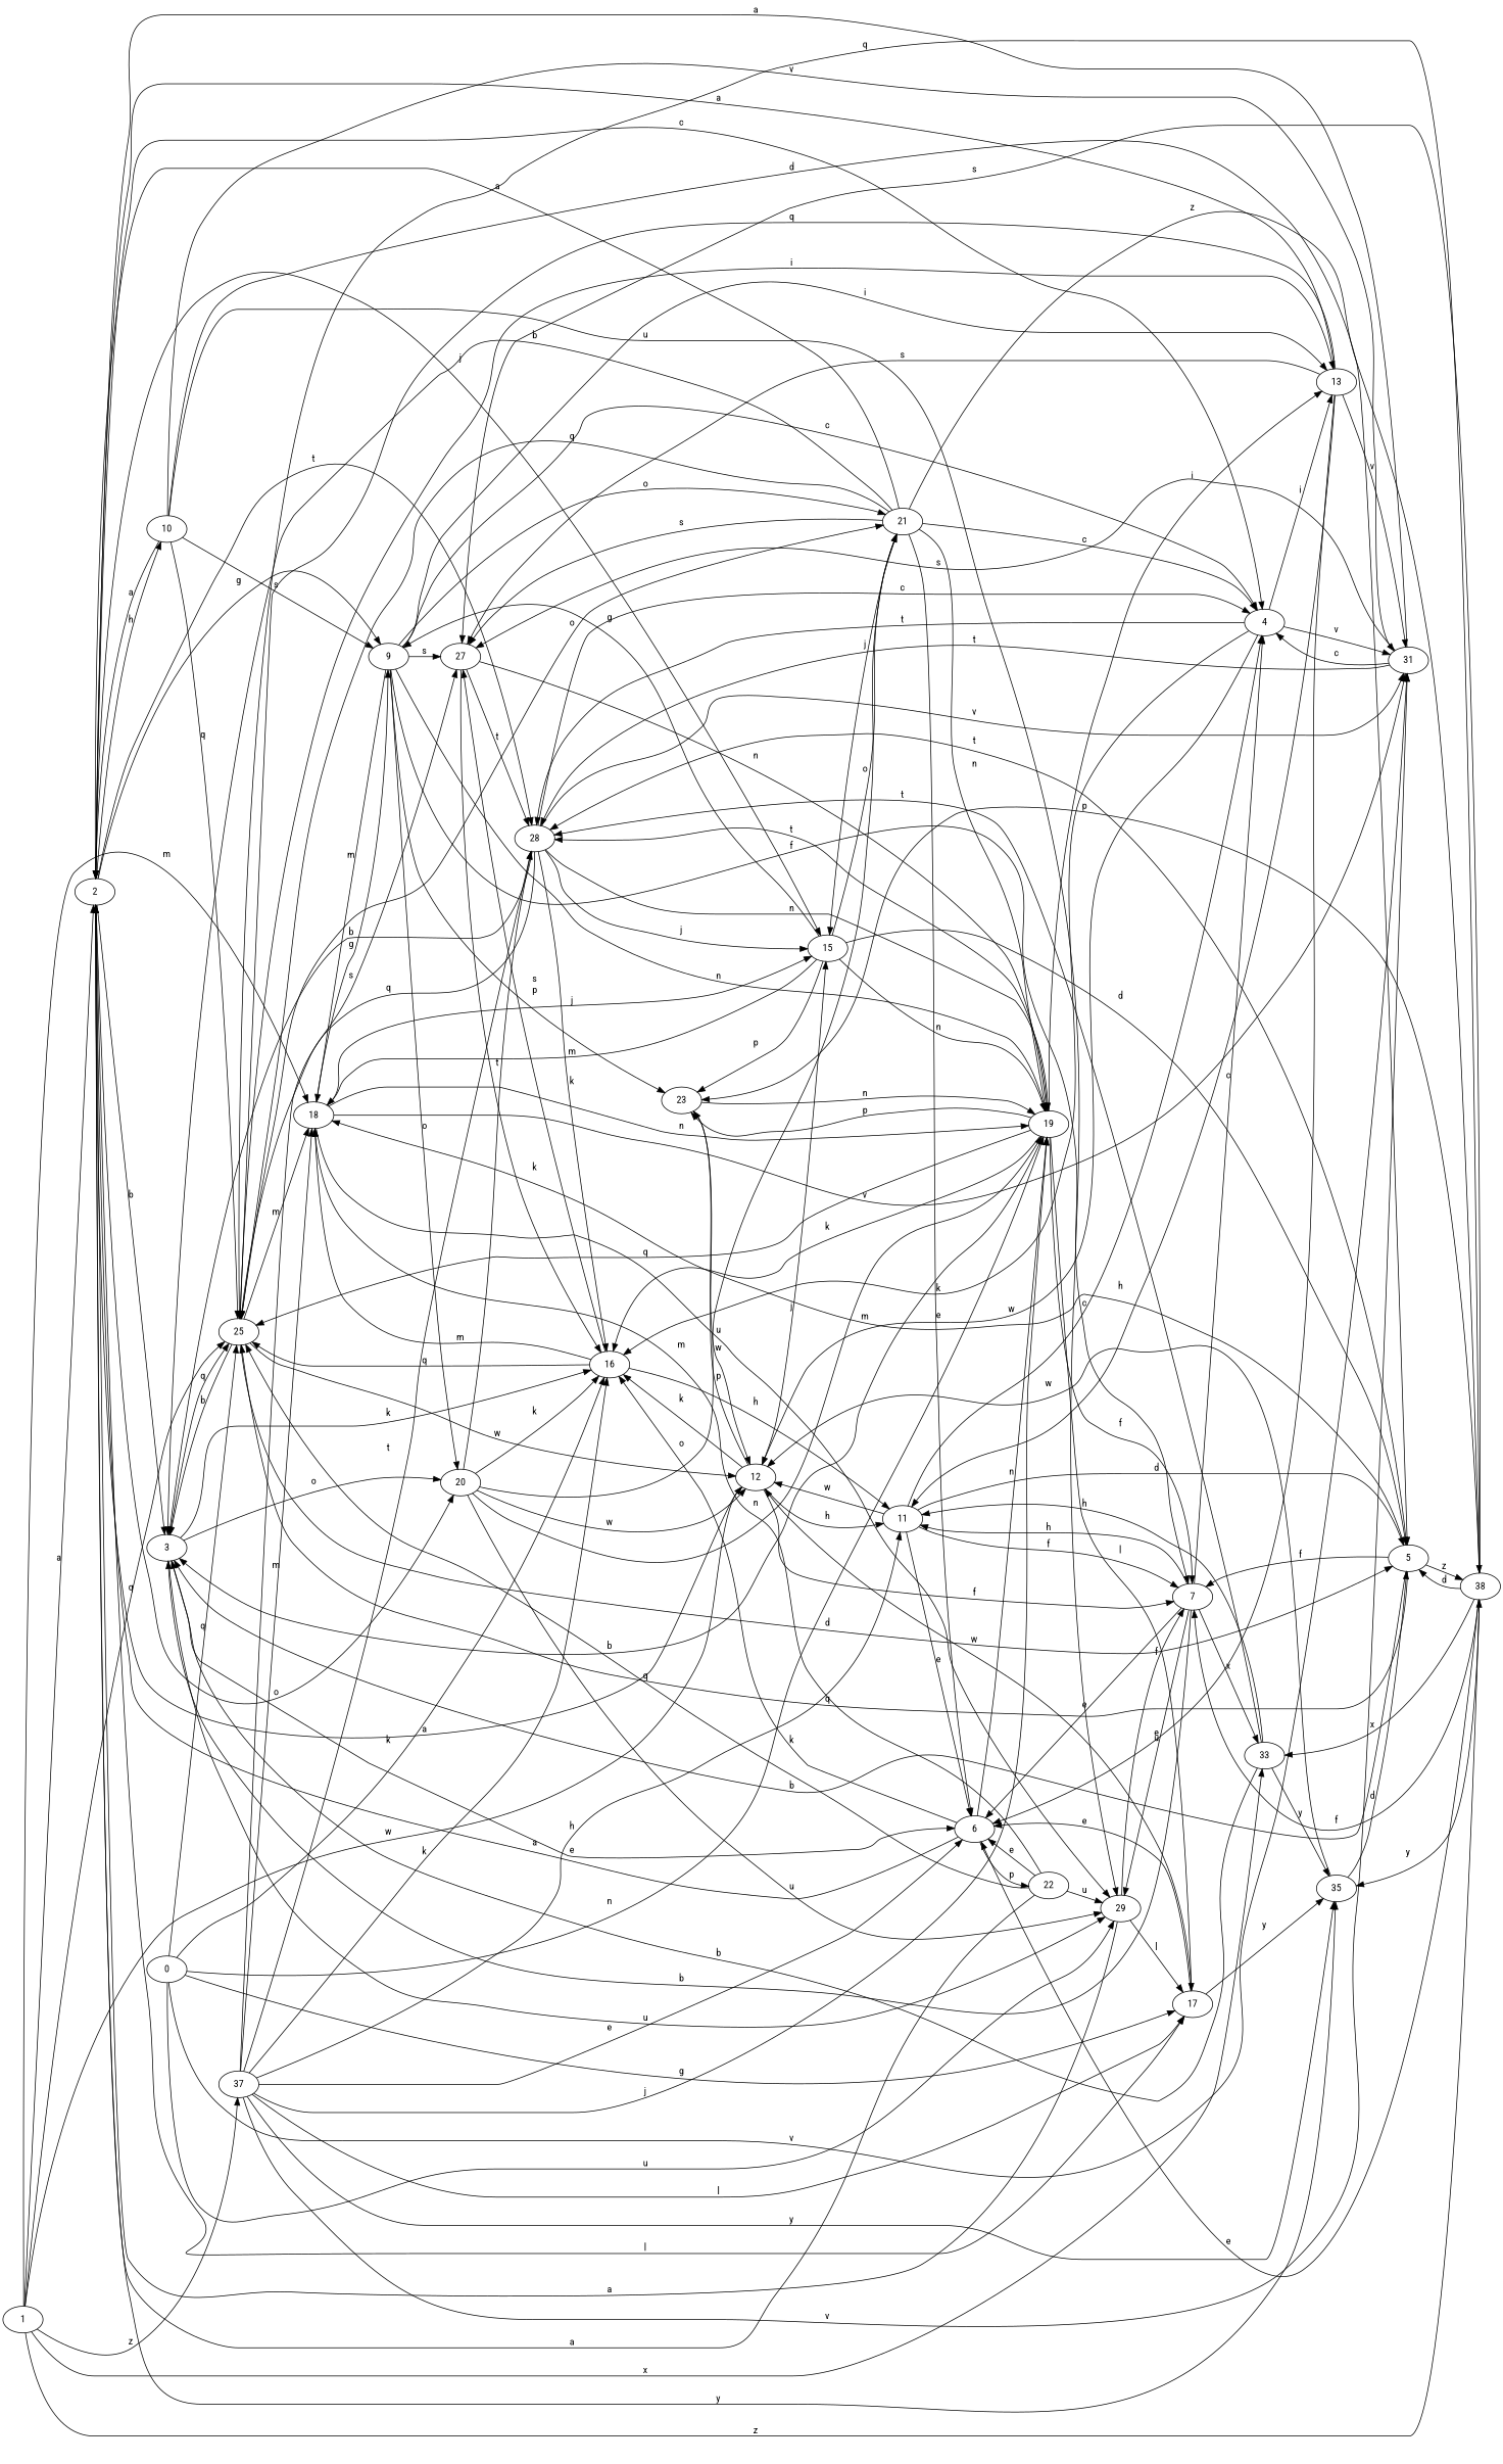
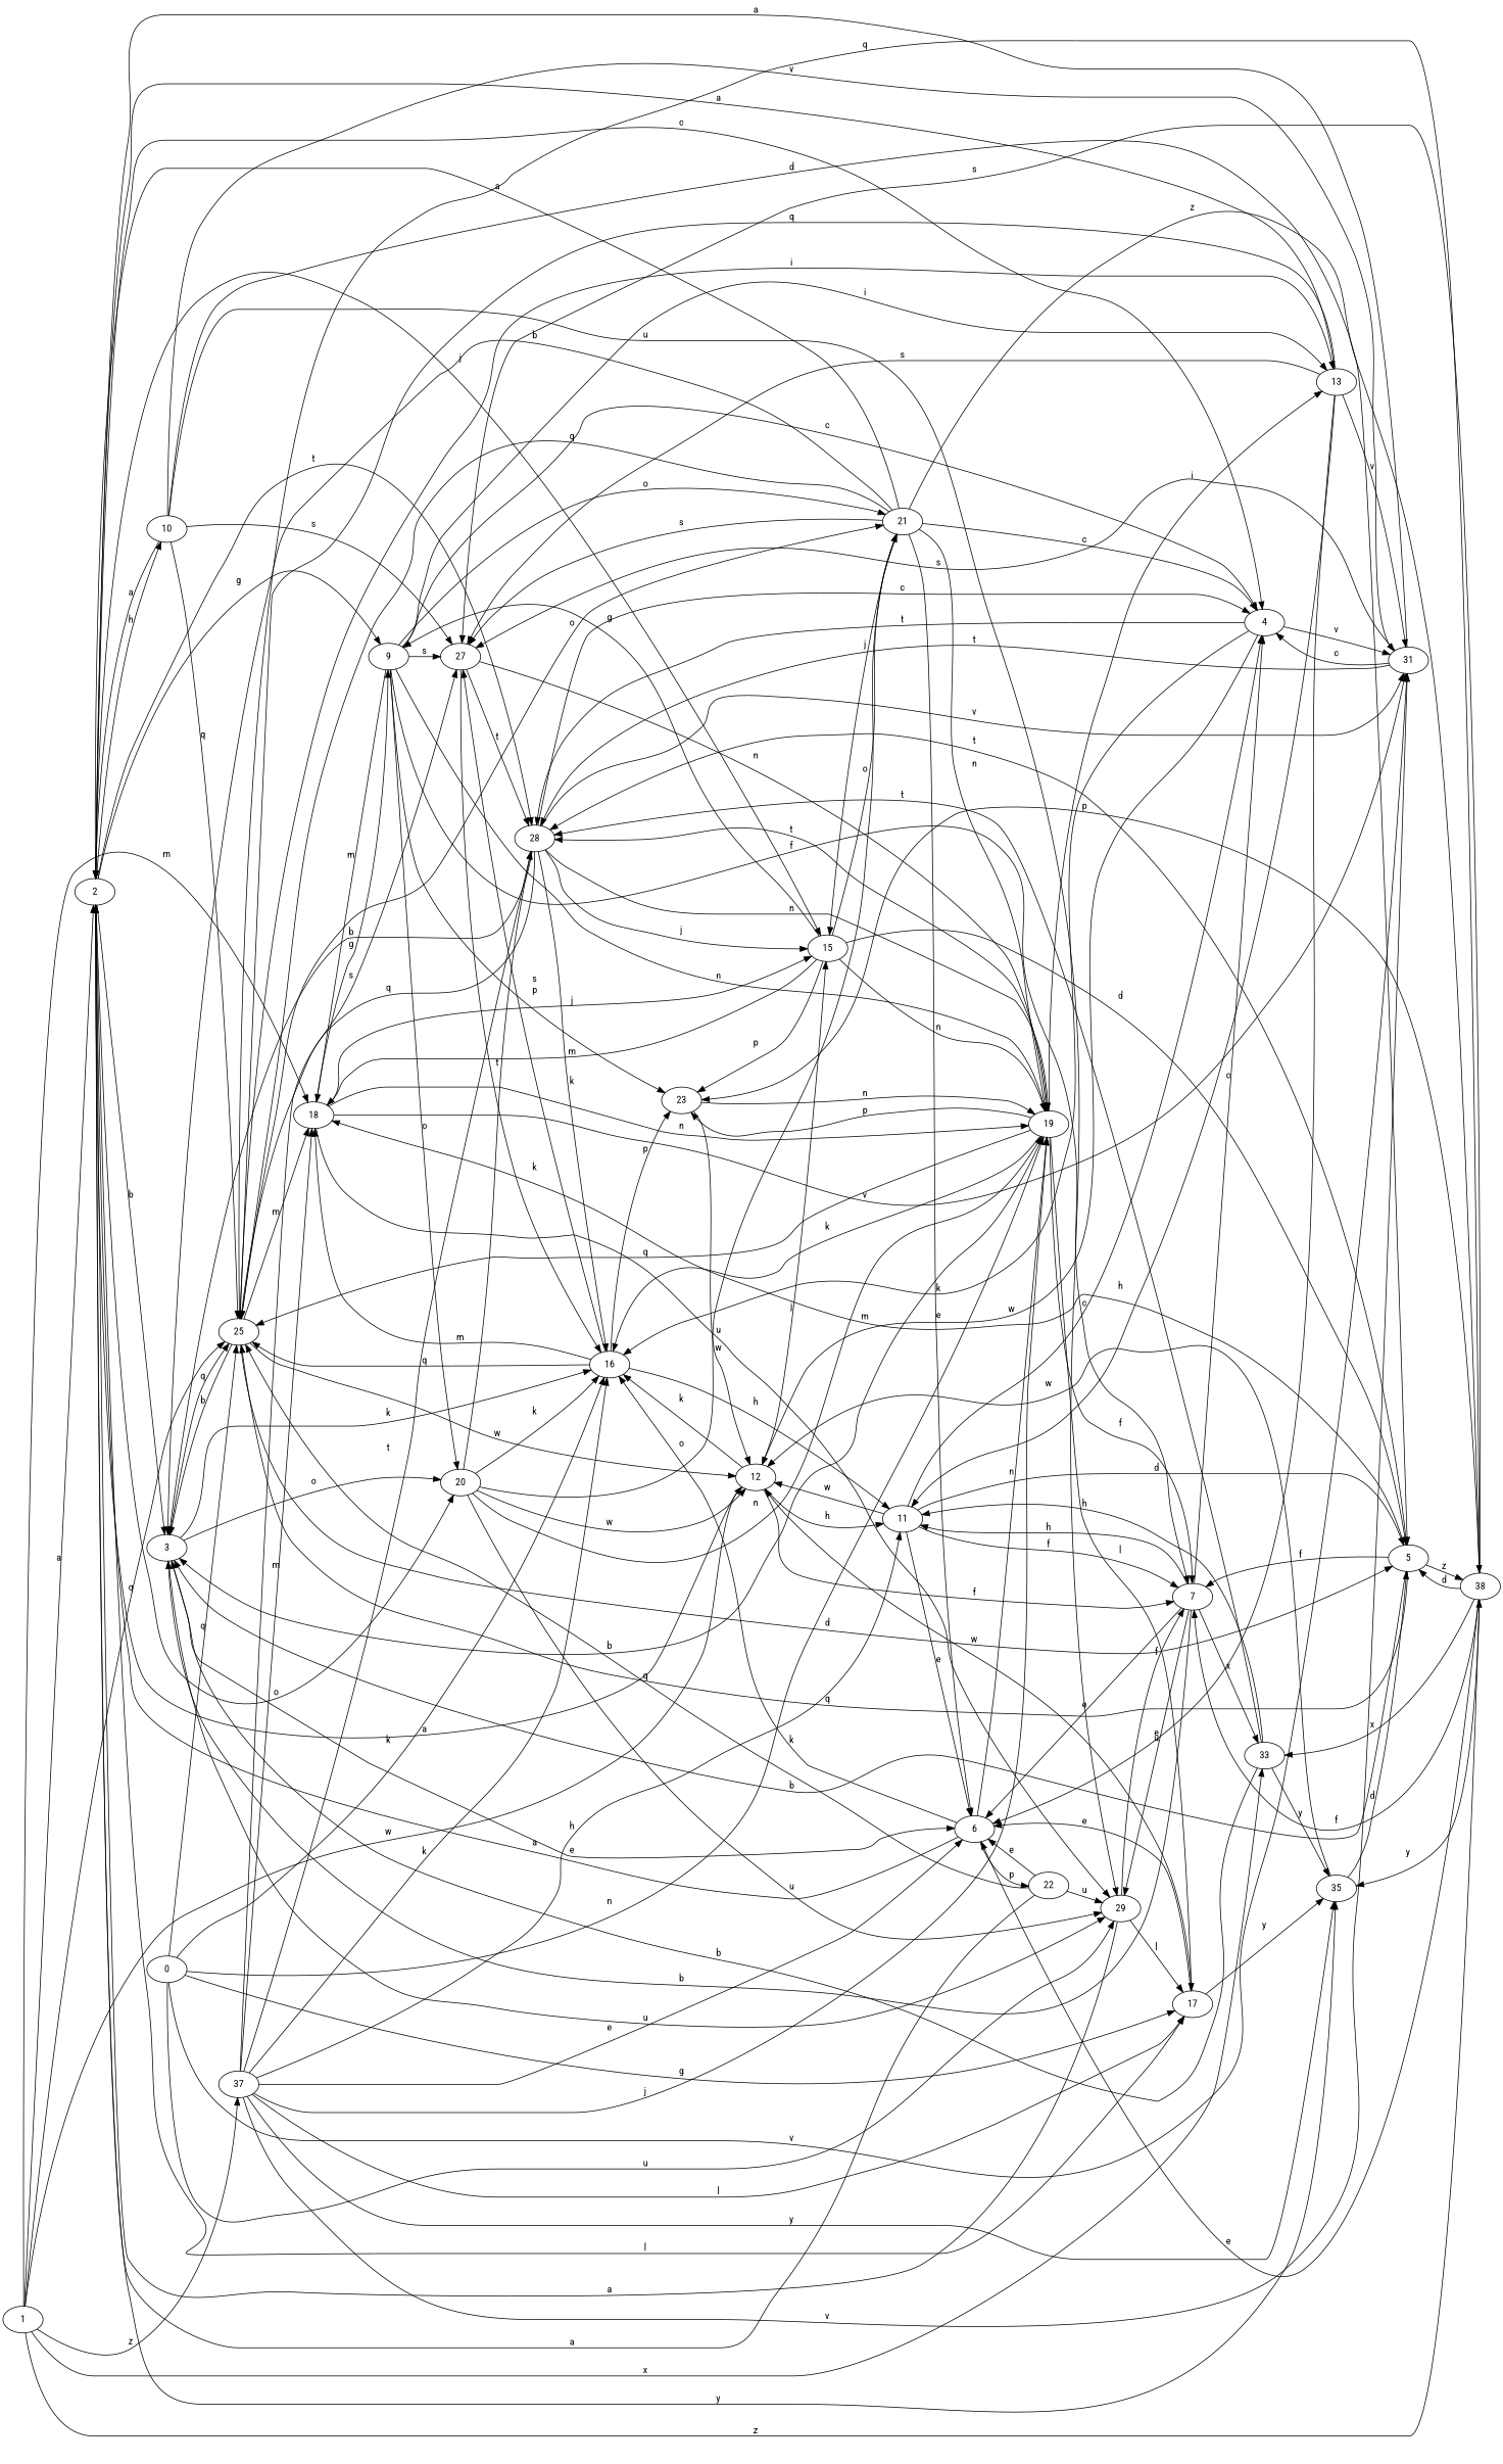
  strict digraph {
    fontname="Roboto Condensed"
    rankdir=LR
    node [fontname="Roboto Condensed"]
    edge [fontname="Roboto Condensed"]
    1
    2
    18
    25
    n5 [label=12]
    33
    37
    38
    3
    4
    9
    10
    15
    17
    20
    28
    35
    29
    31
    19
    13
    5
    21
    16
    7
    11
    23
    6
    27
    22
    0
    1 -> 2 [label=a]
    1 -> 18 [label=m]
    1 -> 25 [label=q]
    1 -> n5 [label=w]
    1 -> 33 [label=x]
    1 -> 37 [label=z]
    1 -> 38 [label=z]
    2 -> 3 [label=b]
    2 -> 4 [label=c]
    2 -> 9 [label=g]
    2 -> 10 [label=h]
    2 -> 15 [label=j]
    2 -> 17 [label=l]
    2 -> 20 [label=o]
    2 -> 28 [label=t]
    2 -> 35 [label=y]
    18 -> 9 [label=g]
    18 -> 15 [label=j]
    18 -> 29 [label=u]
    18 -> 31 [label=v]
    18 -> 19 [label=n]
    25 -> 18 [label=m]
    25 -> n5 [label=w]
    25 -> 3 [label=b]
    25 -> 13 [label=i]
    25 -> 5 [label=d]
    25 -> 21 [label=o]
    n5 -> 2 [label=a]
    n5 -> 15 [label=j]
    n5 -> 16 [label=k]
    n5 -> 7 [label=f]
    n5 -> 11 [label=h]
-   n5 -> 23 [label=p]
+   16 -> 23 [label=p]
    33 -> 3 [label=b]
    33 -> 28 [label=t]
    33 -> 35 [label=y]
    33 -> 11 [label=h]
    37 -> 18 [label=m]
    37 -> 17 [label=l]
    37 -> 28 [label=t]
    37 -> 35 [label=y]
    37 -> 31 [label=v]
    37 -> 19 [label=j]
    37 -> 16 [label=k]
    37 -> 11 [label=h]
    37 -> 6 [label=e]
    37 -> 27 [label=s]
    38 -> 25 [label=q]
    38 -> 33 [label=x]
    38 -> 35 [label=y]
    38 -> 5 [label=d]
    38 -> 7 [label=f]
    38 -> 23 [label=p]
    38 -> 6 [label=e]
    38 -> 27 [label=s]
    3 -> 25 [label=q]
    3 -> 20 [label=o]
    3 -> 29 [label=u]
    3 -> 16 [label=k]
    3 -> 6 [label=e]
    4 -> n5 [label=w]
    4 -> 28 [label=t]
    4 -> 31 [label=v]
-   4 -> 13 [label=i]
    4 -> 16 [label=k]
    9 -> 18 [label=m]
    9 -> 4 [label=c]
    9 -> 20 [label=o]
    9 -> 19 [label=n]
    9 -> 13 [label=i]
    9 -> 21 [label=o]
    9 -> 7 [label=f]
    9 -> 23 [label=p]
    9 -> 27 [label=s]
    10 -> 2 [label=a]
    10 -> 25 [label=q]
    10 -> 29 [label=u]
    10 -> 31 [label=v]
    10 -> 5 [label=d]
-   10 -> 9 [label=s]
+   10 -> 27 [label=s]
    15 -> 18 [label=m]
    15 -> 9 [label=g]
    15 -> 19 [label=n]
    15 -> 5 [label=d]
    15 -> 21 [label=o]
    15 -> 23 [label=p]
    17 -> n5 [label=w]
    17 -> 35 [label=y]
    17 -> 6 [label=e]
    20 -> n5 [label=w]
    20 -> 28 [label=t]
    20 -> 29 [label=u]
    20 -> 19 [label=n]
    20 -> 21 [label=o]
    20 -> 16 [label=k]
    28 -> 25 [label=q]
    28 -> 3 [label=b]
    28 -> 4 [label=c]
    28 -> 15 [label=j]
    28 -> 31 [label=v]
    28 -> 19 [label=n]
    28 -> 16 [label=k]
    35 -> n5 [label=w]
    35 -> 5 [label=d]
    29 -> 2 [label=a]
    29 -> 17 [label=l]
    29 -> 7 [label=f]
    31 -> 2 [label=a]
    31 -> 4 [label=c]
    31 -> 28 [label=t]
    31 -> 27 [label=s]
    19 -> 25 [label=q]
    19 -> 3 [label=b]
    19 -> 17 [label=l]
    19 -> 28 [label=t]
    19 -> 13 [label=i]
    19 -> 16 [label=k]
    19 -> 7 [label=f]
    19 -> 23 [label=p]
    13 -> 2 [label=a]
    13 -> 25 [label=q]
    13 -> 31 [label=v]
    13 -> 11 [label=h]
    13 -> 6 [label=e]
    13 -> 27 [label=s]
    5 -> 18 [label=m]
    5 -> 25 [label=q]
    5 -> 38 [label=z]
    5 -> 3 [label=b]
    5 -> 28 [label=t]
    5 -> 7 [label=f]
    21 -> 2 [label=a]
    21 -> 25 [label=q]
    21 -> 38 [label=z]
    21 -> 3 [label=b]
    21 -> 4 [label=c]
    21 -> 15 [label=j]
    21 -> 19 [label=n]
    21 -> 6 [label=e]
    21 -> 27 [label=s]
    16 -> 18 [label=m]
    16 -> 25 [label=q]
    16 -> 11 [label=h]
    16 -> 27 [label=s]
    7 -> 33 [label=x]
    7 -> 3 [label=b]
    7 -> 4 [label=c]
    7 -> 29 [label=u]
    7 -> 11 [label=h]
    7 -> 6 [label=e]
    11 -> n5 [label=w]
    11 -> 4 [label=c]
    11 -> 5 [label=d]
    11 -> 7 [label=f]
    11 -> 6 [label=e]
    23 -> n5 [label=w]
    23 -> 19 [label=n]
    6 -> 2 [label=a]
    6 -> 19 [label=n]
    6 -> 16 [label=k]
    6 -> 22 [label=p]
    27 -> 28 [label=t]
    27 -> 19 [label=n]
    27 -> 16 [label=k]
    22 -> 2 [label=a]
-   22 -> 18 [label=m]
    22 -> 25 [label=q]
    22 -> 29 [label=u]
    22 -> 6 [label=e]
    0 -> 25 [label=q]
    0 -> 17 [label=g]
    0 -> 29 [label=u]
    0 -> 31 [label=v]
    0 -> 19 [label=n]
    0 -> 16 [label=k]
  }
